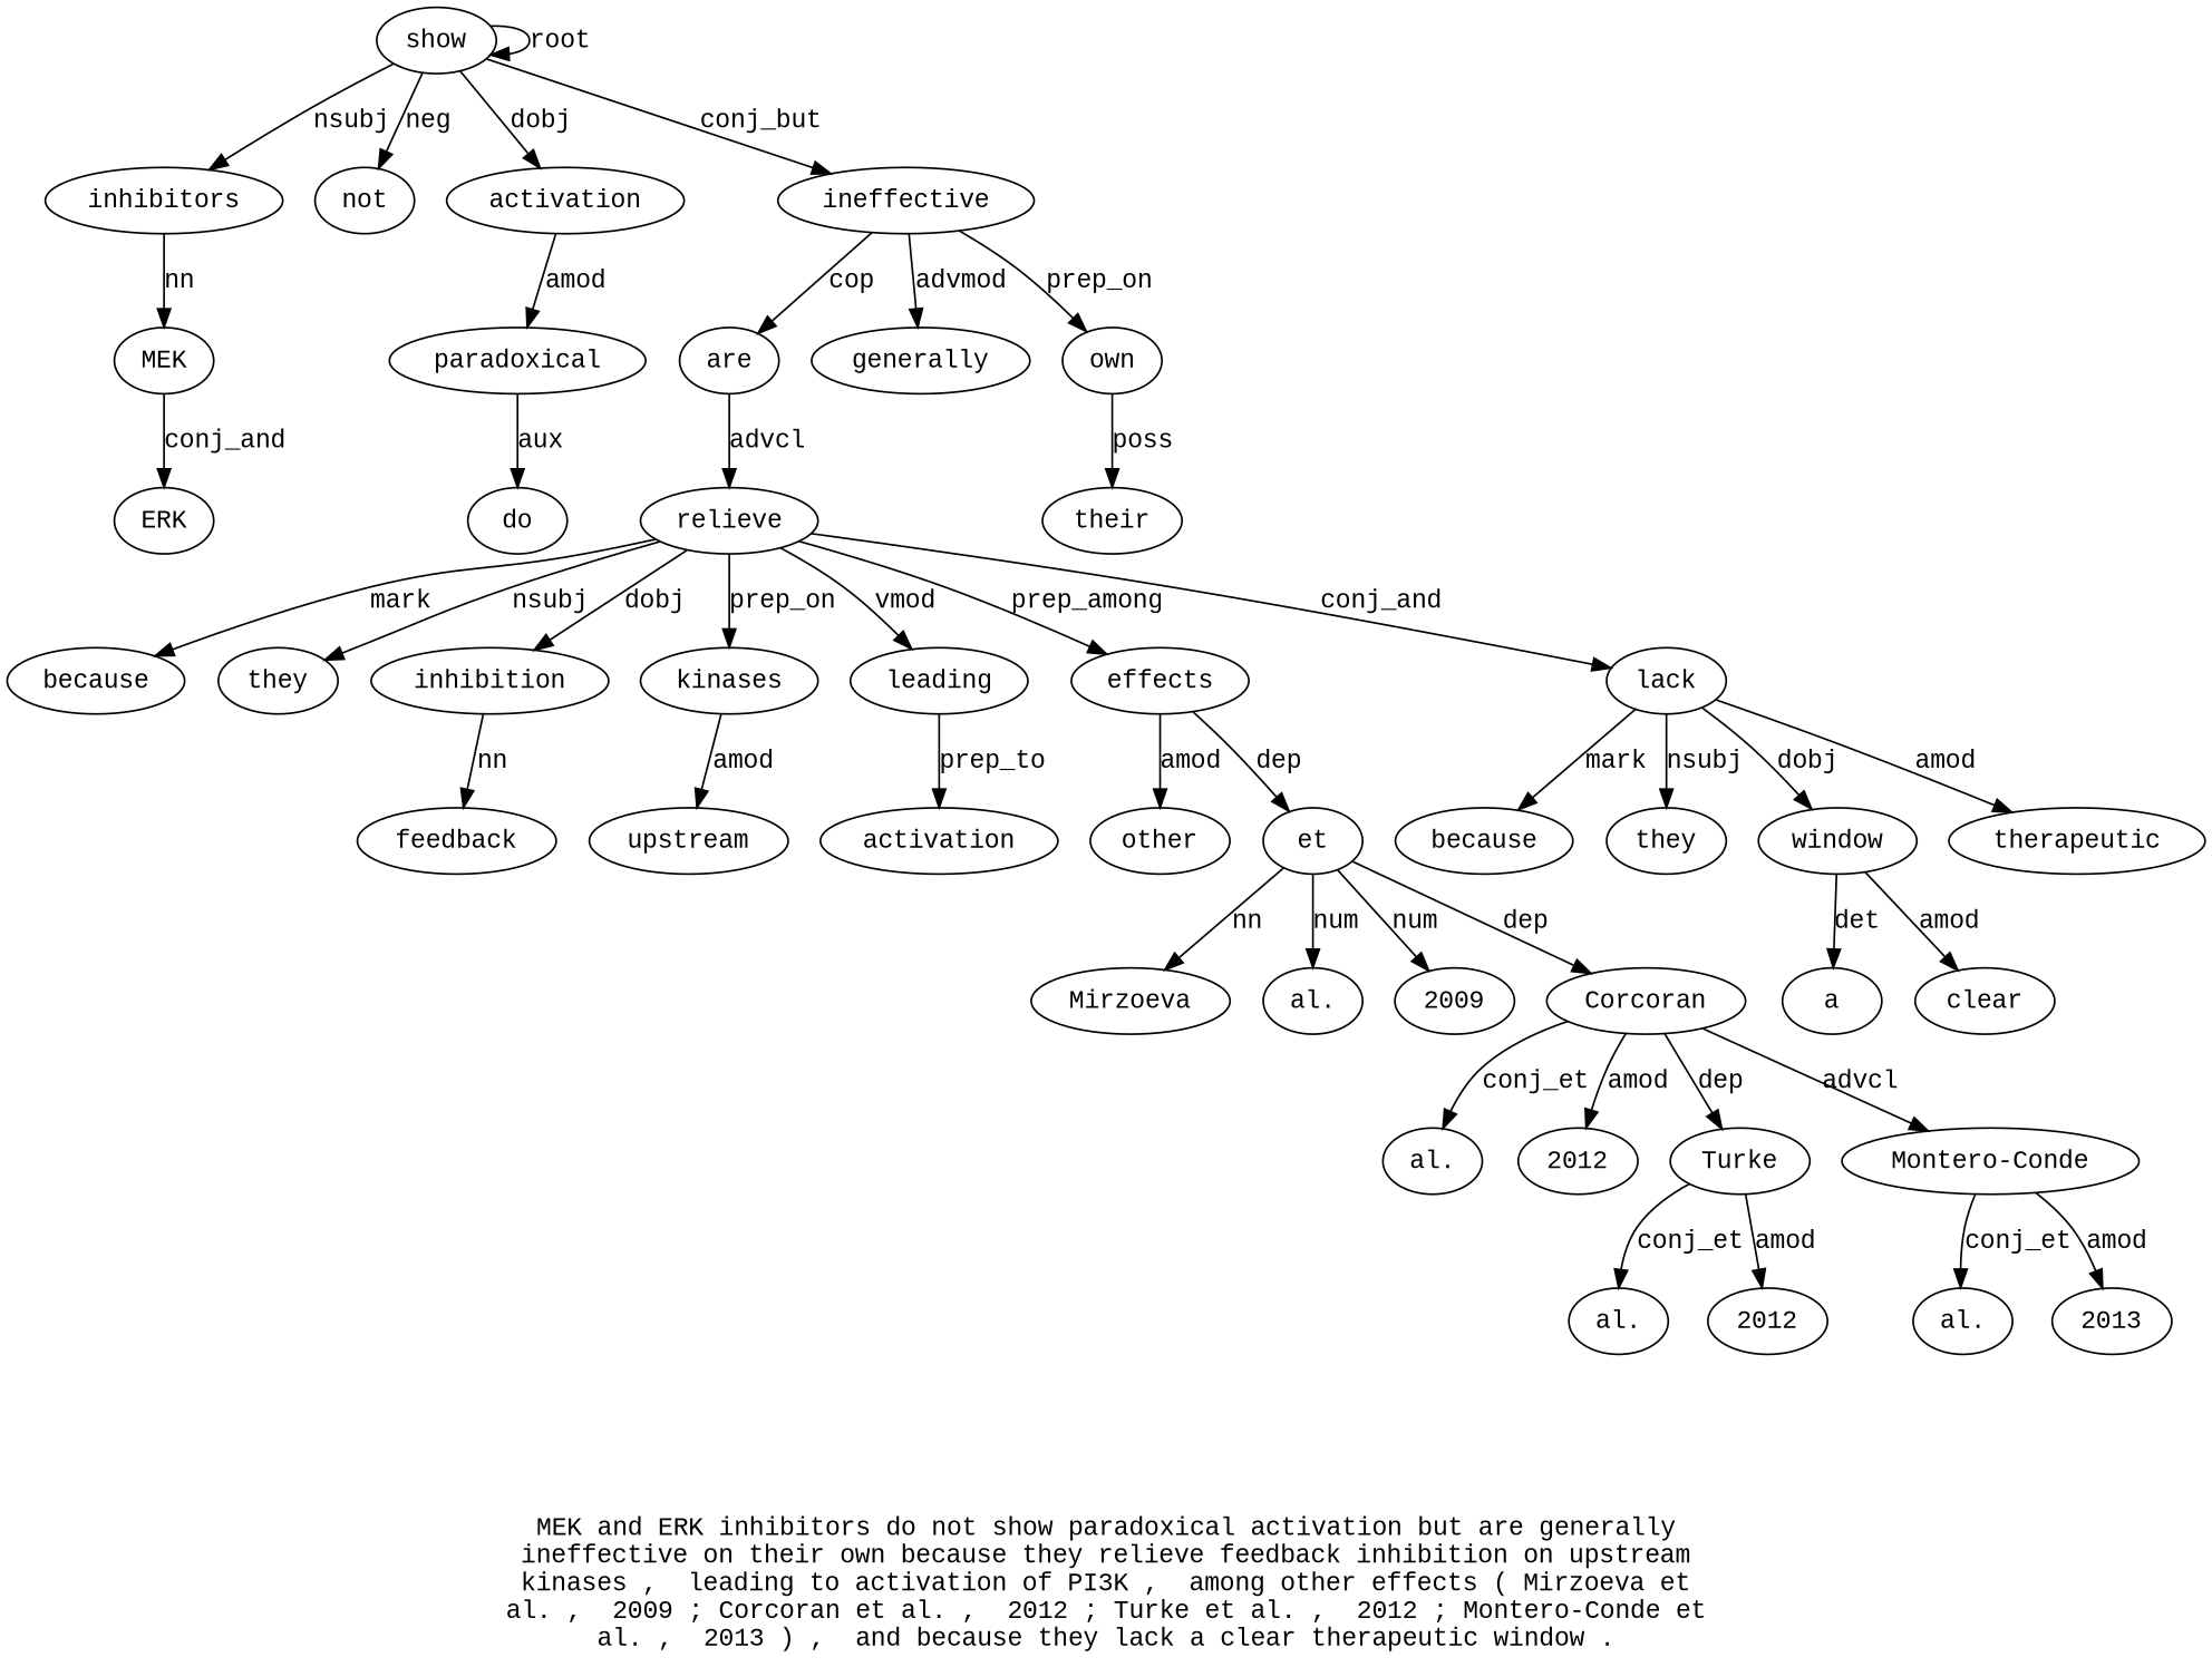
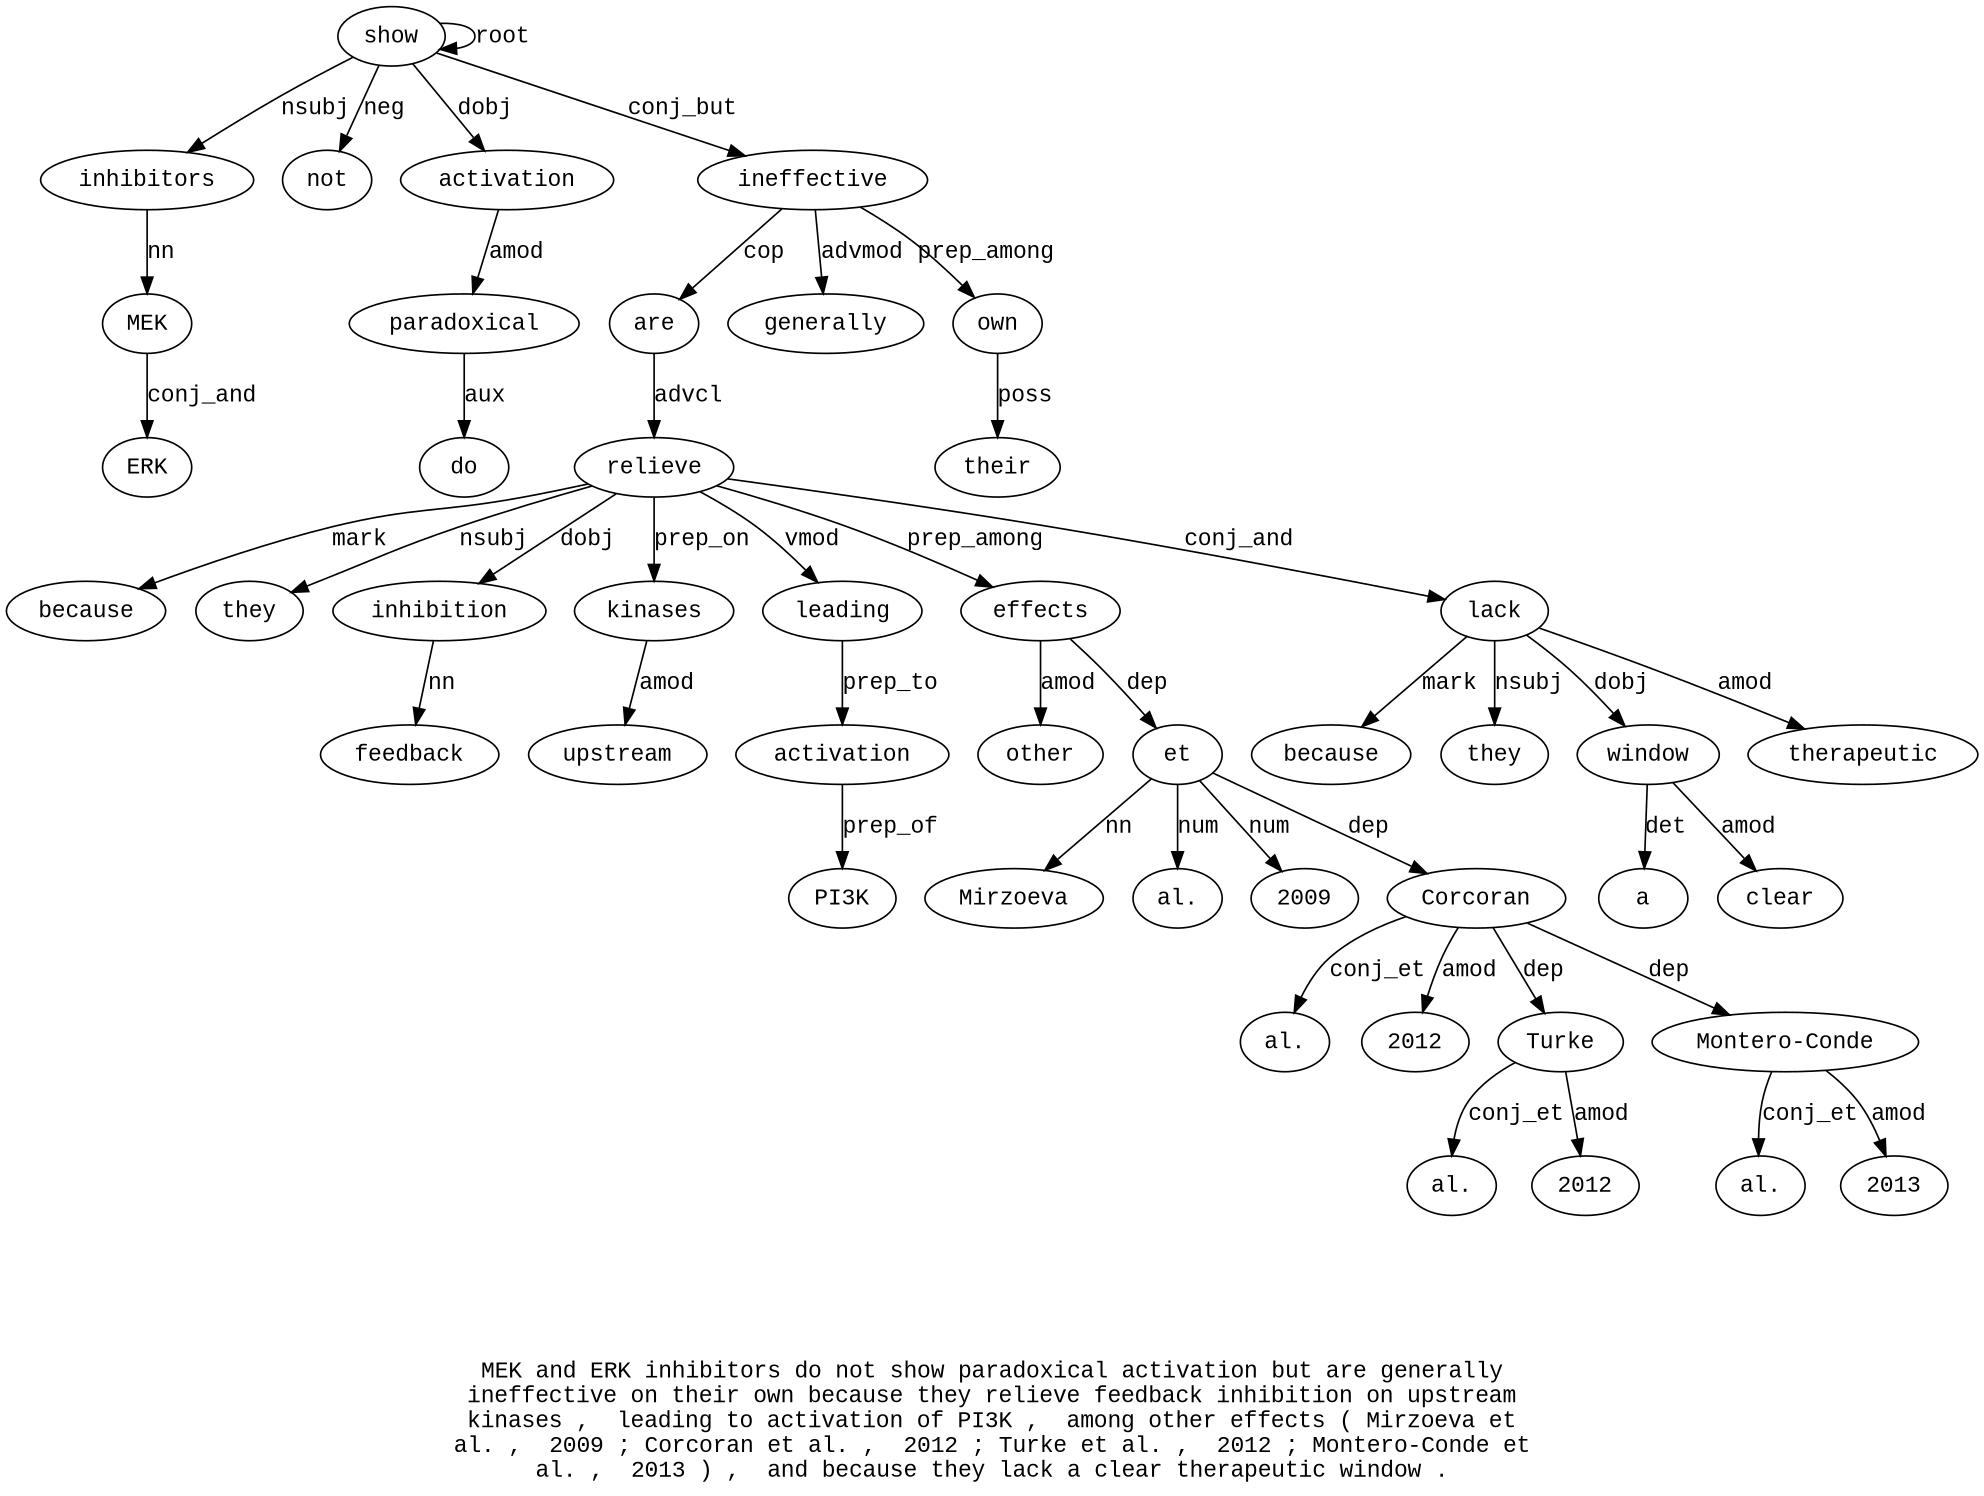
  digraph {
    fontname="Liberation Mono"
    label="MEK and ERK inhibitors do not show paradoxical activation but are generally\nineffective on their own because they relieve feedback inhibition on upstream\nkinases ,  leading to activation of PI3K ,  among other effects ( Mirzoeva et\nal. ,  2009 ; Corcoran et al. ,  2012 ; Turke et al. ,  2012 ; Montero-Conde et\nal. ,  2013 ) ,  and because they lack a clear therapeutic window ."
    node [fillcolor=white fontname="Liberation Mono" style=filled]
    edge [fontname="Liberation Mono"]
    n1 [label=inhibitors]
    n2 [label=MEK]
    n3 [label=ERK]
    n4 [label=show]
    n5 [label=not]
    n6 [label=activation]
    n7 [label=ineffective]
    n8 [label=do]
    n9 [label=paradoxical]
    n10 [label=are]
    n11 [label=generally]
    n12 [label=own]
    n13 [label=relieve]
    n14 [label=their]
    n15 [label=because]
    n16 [label=they]
    n17 [label=inhibition]
    n18 [label=kinases]
    n19 [label=leading]
    n20 [label=effects]
    n21 [label=lack]
    n22 [label=feedback]
    n23 [label=upstream]
    n24 [label=activation]
    n25 [label=other]
    n26 [label=et]
    n27 [label=because]
    n28 [label=they]
    n29 [label=window]
    n30 [label=therapeutic]
+   n31 [label=PI3K]
    n32 [label=Mirzoeva]
    n33 [label="al."]
    n34 [label=2009]
    n35 [label=Corcoran]
    n36 [label="al."]
    n37 [label=2012]
    n38 [label=Turke]
    n39 [label="Montero-Conde"]
    n40 [label="al."]
    n41 [label=2012]
    n42 [label="al."]
    n43 [label=2013]
    n44 [label=a]
    n45 [label=clear]
    n1 -> n2 [label=nn]
    n2 -> n3 [label=conj_and]
    n4 -> n1 [label=nsubj]
    n4 -> n4 [label=root]
    n4 -> n5 [label=neg]
    n4 -> n6 [label=dobj]
    n4 -> n7 [label=conj_but]
    n6 -> n9 [label=amod]
    n7 -> n10 [label=cop]
    n7 -> n11 [label=advmod]
-   n7 -> n12 [label=prep_on]
+   n7 -> n12 [label=prep_among]
    n9 -> n8 [label=aux]
    n10 -> n13 [label=advcl]
    n12 -> n14 [label=poss]
    n13 -> n15 [label=mark]
    n13 -> n16 [label=nsubj]
    n13 -> n17 [label=dobj]
    n13 -> n18 [label=prep_on]
    n13 -> n19 [label=vmod]
    n13 -> n20 [label=prep_among]
    n13 -> n21 [label=conj_and]
    n17 -> n22 [label=nn]
    n18 -> n23 [label=amod]
    n19 -> n24 [label=prep_to]
    n20 -> n25 [label=amod]
    n20 -> n26 [label=dep]
    n21 -> n27 [label=mark]
    n21 -> n28 [label=nsubj]
    n21 -> n29 [label=dobj]
    n21 -> n30 [label=amod]
+   n24 -> n31 [label=prep_of]
    n26 -> n32 [label=nn]
    n26 -> n33 [label=num]
    n26 -> n34 [label=num]
    n26 -> n35 [label=dep]
    n29 -> n44 [label=det]
    n29 -> n45 [label=amod]
    n35 -> n36 [label=conj_et]
    n35 -> n37 [label=amod]
    n35 -> n38 [label=dep]
-   n35 -> n39 [label=advcl]
+   n35 -> n39 [label=dep]
    n38 -> n40 [label=conj_et]
    n38 -> n41 [label=amod]
    n39 -> n42 [label=conj_et]
    n39 -> n43 [label=amod]
  }
